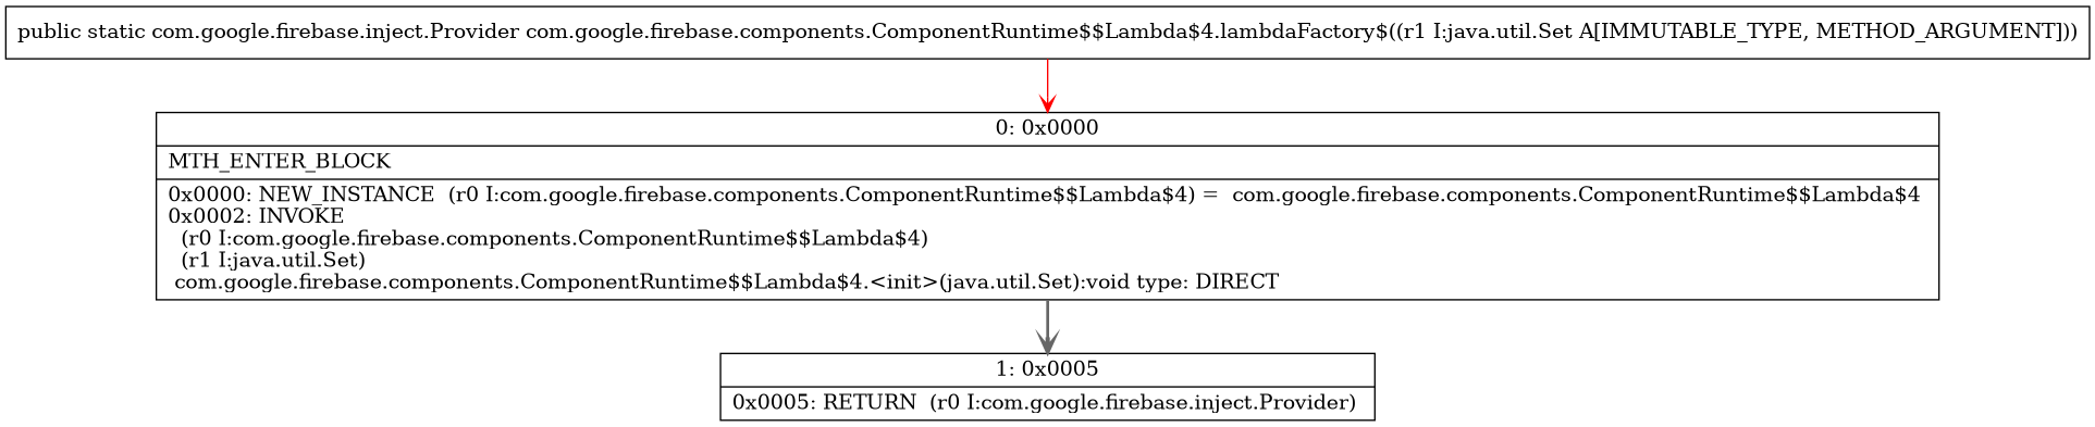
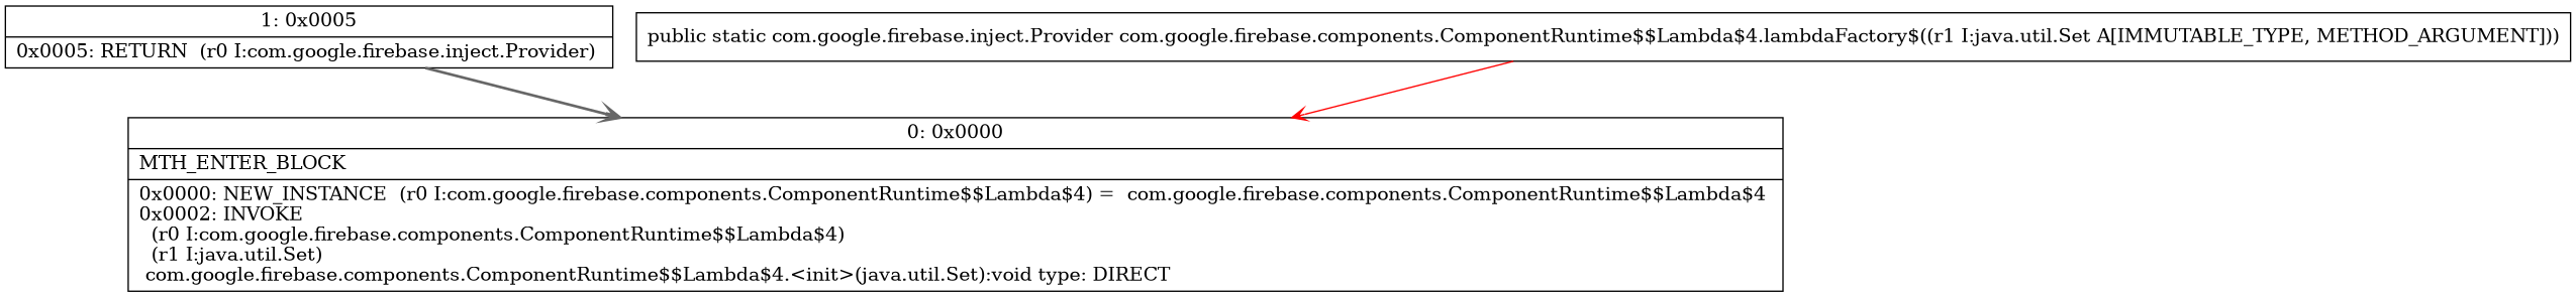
  digraph {
    fontname="DejaVu Serif"
    node [shape=record fontname="DejaVu Serif"]
    edge [arrowhead=vee fontname="DejaVu Serif"]
    n1 [label="{0\:\ 0x0000|MTH_ENTER_BLOCK\l|0x0000: NEW_INSTANCE  (r0 I:com.google.firebase.components.ComponentRuntime$$Lambda$4) =  com.google.firebase.components.ComponentRuntime$$Lambda$4 \l0x0002: INVOKE  \l  (r0 I:com.google.firebase.components.ComponentRuntime$$Lambda$4)\l  (r1 I:java.util.Set)\l com.google.firebase.components.ComponentRuntime$$Lambda$4.\<init\>(java.util.Set):void type: DIRECT \l}"]
    n2 [label="{1\:\ 0x0005|0x0005: RETURN  (r0 I:com.google.firebase.inject.Provider) \l}"]
    n3 [label="{public static com.google.firebase.inject.Provider com.google.firebase.components.ComponentRuntime$$Lambda$4.lambdaFactory$((r1 I:java.util.Set A[IMMUTABLE_TYPE, METHOD_ARGUMENT])) }"]
-   n1 -> n2 [color=gray40 style=bold]
+   n2 -> n1 [color=gray40 style=bold]
    n3 -> n1 [color=red style=solid]
  }
